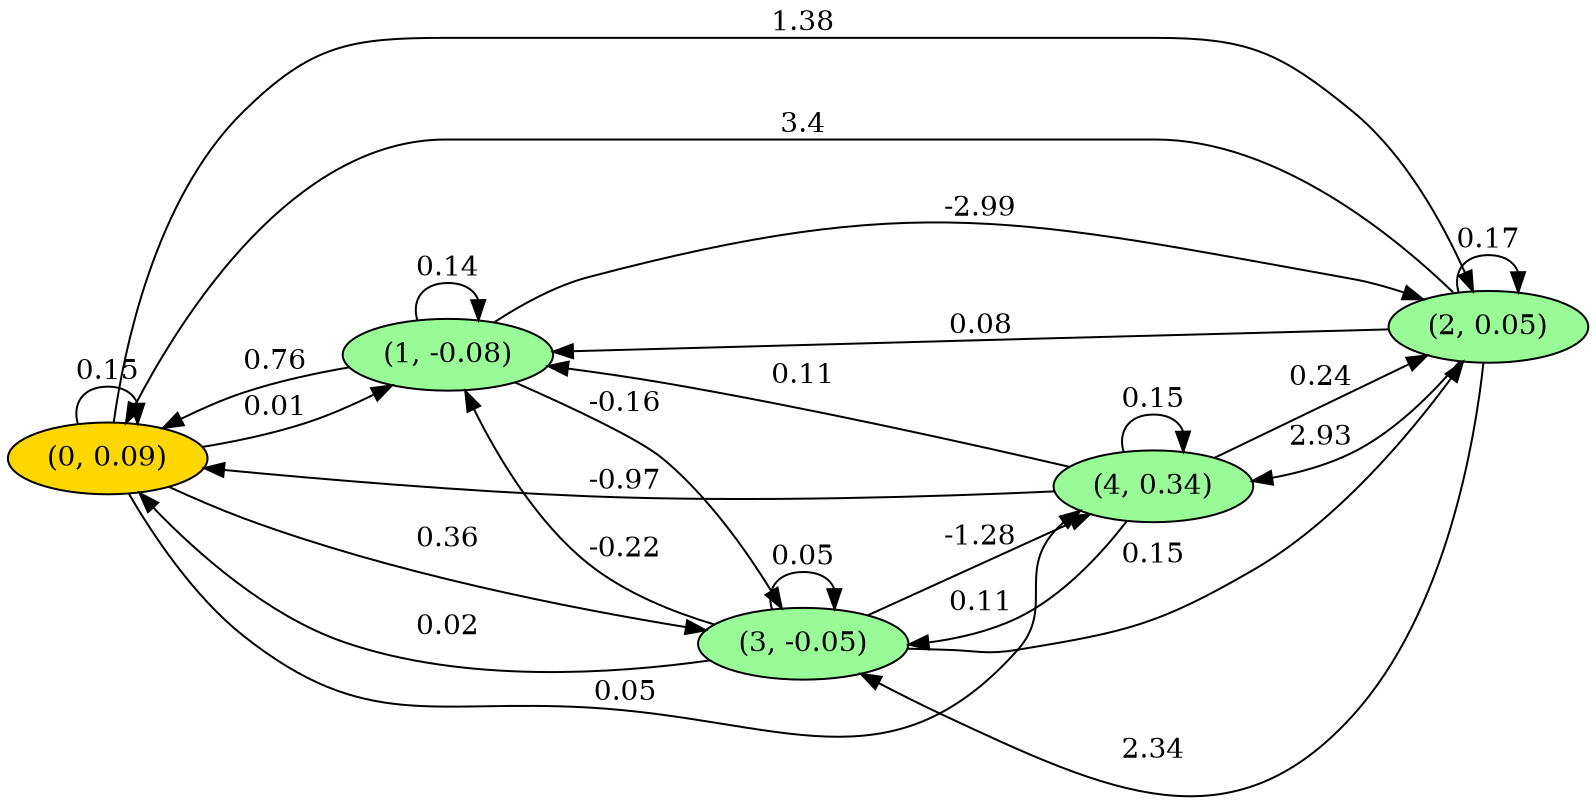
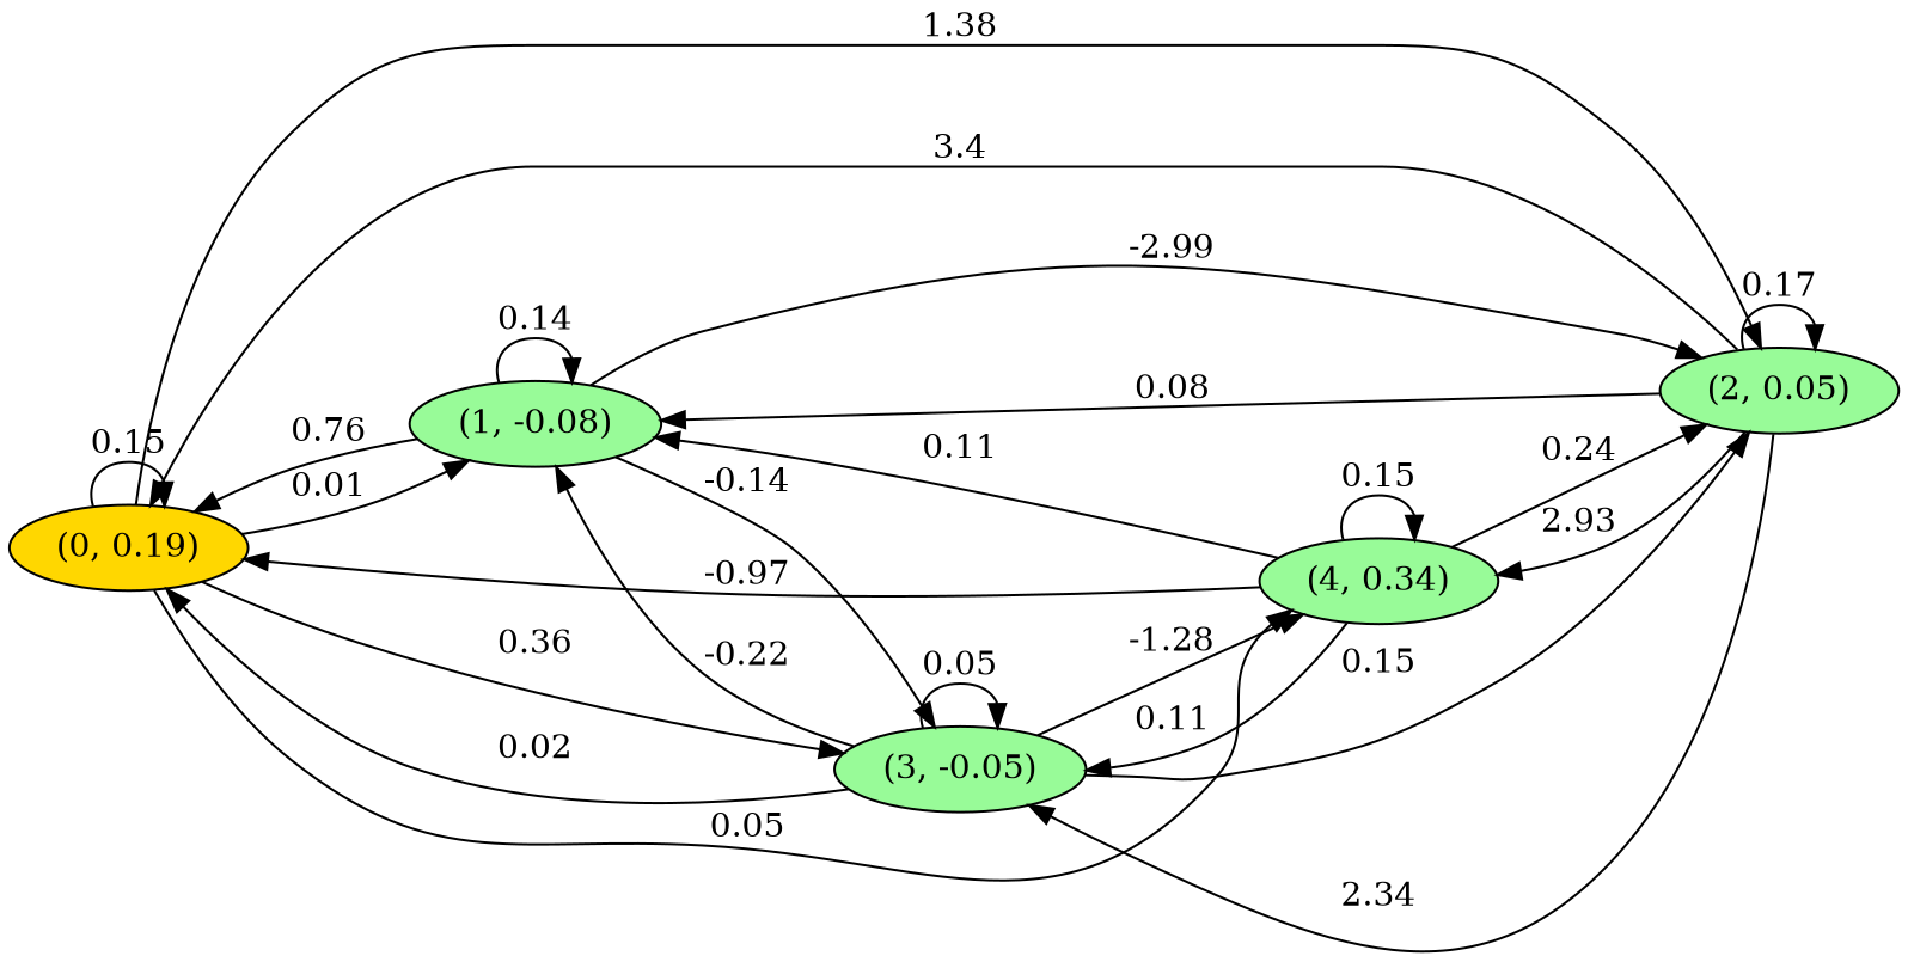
  digraph {
    rankdir=LR
    node [fillcolor=palegreen style=filled]
-   n1 [fillcolor=gold label="(0, 0.09)"]
+   n1 [fillcolor=gold label="(0, 0.19)"]
    n2 [label="(1, -0.08)"]
    n3 [label="(2, 0.05)"]
    n4 [label="(3, -0.05)"]
    n5 [label="(4, 0.34)"]
    n1 -> n1 [label=0.15]
    n1 -> n2 [label=0.01]
    n1 -> n3 [label=1.38]
    n1 -> n4 [label=0.36]
    n1 -> n5 [label=0.05]
    n2 -> n1 [label=0.76]
    n2 -> n2 [label=0.14]
    n2 -> n3 [label=-2.99]
-   n2 -> n4 [label=-0.16]
+   n2 -> n4 [label=-0.14]
    n3 -> n1 [label=3.4]
    n3 -> n2 [label=0.08]
    n3 -> n3 [label=0.17]
    n3 -> n4 [label=2.34]
    n3 -> n5 [label=2.93]
    n4 -> n1 [label=0.02]
    n4 -> n2 [label=-0.22]
    n4 -> n3 [label=0.15]
    n4 -> n4 [label=0.05]
    n4 -> n5 [label=-1.28]
    n5 -> n1 [label=-0.97]
    n5 -> n2 [label=0.11]
    n5 -> n3 [label=0.24]
    n5 -> n4 [label=0.11]
    n5 -> n5 [label=0.15]
  }
